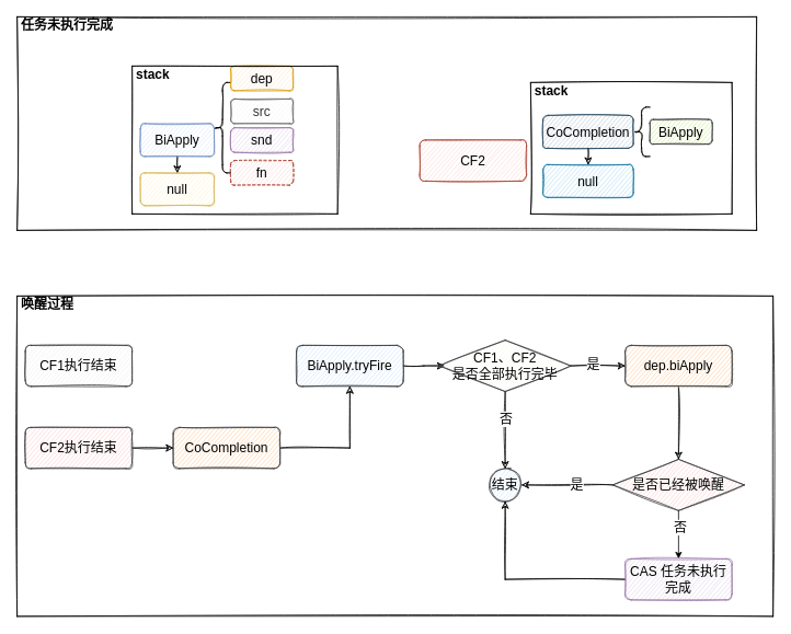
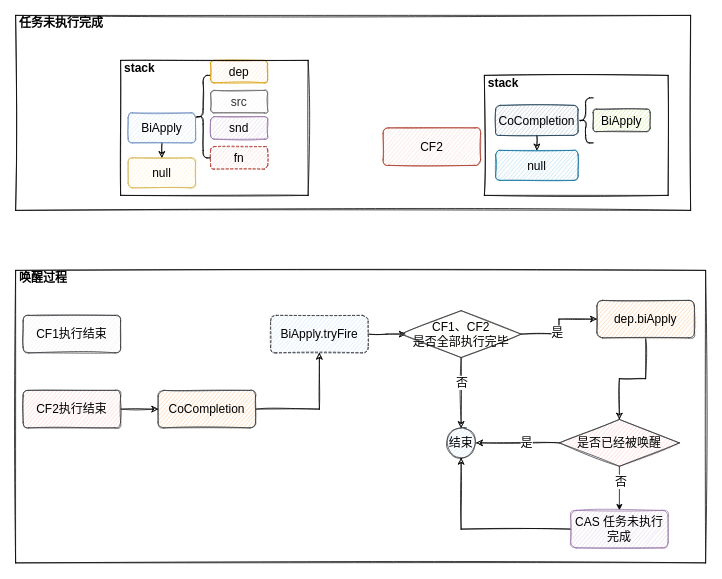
  <mxCell id="0" />
  <mxCell id="1" parent="0" />
  <mxCell id="2" style="edgeStyle=orthogonalEdgeStyle;rounded=0;orthogonalLoop=1;jettySize=auto;html=1;exitX=0.5;exitY=1;exitDx=0;exitDy=0;entryX=0.5;entryY=0;entryDx=0;entryDy=0;fontSize=16;sketch=1;" edge="1" parent="1" source="3" target="4"><mxGeometry relative="1" as="geometry" /></mxCell>
  <mxCell id="3" value="BiApply" style="rounded=1;whiteSpace=wrap;html=1;fontSize=16;sketch=1;fillColor=#dae8fc;strokeColor=#6c8ebf;" vertex="1" parent="1"><mxGeometry x="170" y="150" width="90" height="40" as="geometry" /></mxCell>
  <mxCell id="4" value="null" style="rounded=1;whiteSpace=wrap;html=1;fontSize=16;sketch=1;fillColor=#fff2cc;strokeColor=#d6b656;" vertex="1" parent="1"><mxGeometry x="170" y="210" width="90" height="40" as="geometry" /></mxCell>
  <mxCell id="5" value="CF2" style="rounded=1;whiteSpace=wrap;html=1;fontSize=16;sketch=1;fillColor=#fad9d5;strokeColor=#ae4132;" vertex="1" parent="1"><mxGeometry x="510" y="170" width="130" height="50" as="geometry" /></mxCell>
  <mxCell id="6" style="edgeStyle=orthogonalEdgeStyle;rounded=0;orthogonalLoop=1;jettySize=auto;html=1;exitX=0.5;exitY=1;exitDx=0;exitDy=0;entryX=0.5;entryY=0;entryDx=0;entryDy=0;fontSize=16;sketch=1;" edge="1" parent="1" source="7" target="8"><mxGeometry relative="1" as="geometry" /></mxCell>
  <mxCell id="7" value="CoCompletion" style="rounded=1;whiteSpace=wrap;html=1;fontSize=16;sketch=1;fillColor=#bac8d3;strokeColor=#23445d;" vertex="1" parent="1"><mxGeometry x="660" y="140" width="110" height="40" as="geometry" /></mxCell>
  <mxCell id="8" value="null" style="rounded=1;whiteSpace=wrap;html=1;fontSize=16;sketch=1;fillColor=#b1ddf0;strokeColor=#10739e;" vertex="1" parent="1"><mxGeometry x="660" y="200" width="110" height="40" as="geometry" /></mxCell>
  <mxCell id="9" value="" style="shape=curlyBracket;whiteSpace=wrap;html=1;rounded=1;fontSize=16;sketch=1;" vertex="1" parent="1"><mxGeometry x="260" width="20" height="110" as="geometry" y="100" /></mxCell>
  <mxCell id="10" value="dep" style="rounded=1;whiteSpace=wrap;html=1;fontSize=16;sketch=1;fillColor=#ffe6cc;strokeColor=#d79b00;" vertex="1" parent="1"><mxGeometry x="280" y="80" width="76" height="30" as="geometry" /></mxCell>
  <mxCell id="11" value="src" style="rounded=1;whiteSpace=wrap;html=1;fontSize=16;sketch=1;fillColor=#f5f5f5;fontColor=#333333;strokeColor=#666666;" vertex="1" parent="1"><mxGeometry x="280" y="120" width="76" height="30" as="geometry" /></mxCell>
  <mxCell id="12" value="snd" style="rounded=1;whiteSpace=wrap;html=1;fontSize=16;sketch=1;fillColor=#e1d5e7;strokeColor=#9673a6;" vertex="1" parent="1"><mxGeometry x="280" y="155" width="76" height="30" as="geometry" /></mxCell>
  <mxCell id="13" value="fn" style="rounded=1;whiteSpace=wrap;html=1;fontSize=16;sketch=1;fillColor=#fad9d5;strokeColor=#ae4132;dashed=1;" vertex="1" parent="1"><mxGeometry x="280" y="195" width="76" height="30" as="geometry" /></mxCell>
  <mxCell id="14" value="" style="shape=curlyBracket;whiteSpace=wrap;html=1;rounded=1;fontSize=16;sketch=1;" vertex="1" parent="1"><mxGeometry x="770" y="130" width="20" height="60" as="geometry" /></mxCell>
  <mxCell id="15" value="BiApply" style="rounded=1;whiteSpace=wrap;html=1;fontSize=16;sketch=1;fillColor=#cdeb8b;strokeColor=#36393d;" vertex="1" parent="1"><mxGeometry x="790" y="145" width="76" height="30" as="geometry" /></mxCell>
  <mxCell id="16" style="edgeStyle=orthogonalEdgeStyle;rounded=0;orthogonalLoop=1;jettySize=auto;html=1;exitX=1;exitY=0.5;exitDx=0;exitDy=0;fontSize=16;sketch=1;" edge="1" parent="1" source="17"><mxGeometry relative="1" as="geometry"><mxPoint x="540" y="445" as="targetPoint" /></mxGeometry></mxCell>
- <mxCell id="17" value="BiApply.tryFire" style="rounded=1;whiteSpace=wrap;html=1;fontSize=16;sketch=1;fillColor=#cce5ff;strokeColor=#36393d;" vertex="1" parent="1"><mxGeometry x="360" y="420" width="130" height="50" as="geometry" /></mxCell>
+ <mxCell id="17" value="BiApply.tryFire" style="rounded=1;whiteSpace=wrap;html=1;fontSize=16;sketch=1;fillColor=#cce5ff;strokeColor=#36393d;dashed=1;" vertex="1" parent="1"><mxGeometry x="360" y="420" width="130" height="50" as="geometry" /></mxCell>
  <mxCell id="18" style="edgeStyle=orthogonalEdgeStyle;rounded=0;orthogonalLoop=1;jettySize=auto;html=1;exitX=1;exitY=0.5;exitDx=0;exitDy=0;fontSize=16;sketch=1;" edge="1" parent="1" source="19" target="17"><mxGeometry relative="1" as="geometry" /></mxCell>
  <mxCell id="19" value="CoCompletion" style="rounded=1;whiteSpace=wrap;html=1;fontSize=16;sketch=1;fillColor=#ffcc99;strokeColor=#36393d;" vertex="1" parent="1"><mxGeometry x="210" y="520" width="130" height="50" as="geometry" /></mxCell>
  <mxCell id="20" style="edgeStyle=orthogonalEdgeStyle;rounded=0;orthogonalLoop=1;jettySize=auto;html=1;exitX=0.5;exitY=1;exitDx=0;exitDy=0;fontSize=16;sketch=1;" edge="1" parent="1" source="21" target="32"><mxGeometry relative="1" as="geometry" /></mxCell>
- <mxCell id="21" value="dep.biApply" style="rounded=1;whiteSpace=wrap;html=1;fontSize=16;sketch=1;fillColor=#ffcc99;strokeColor=#36393d;" vertex="1" parent="1"><mxGeometry x="760" y="420" width="130" height="50" as="geometry" /></mxCell>
+ <mxCell id="21" value="dep.biApply" style="rounded=1;whiteSpace=wrap;html=1;fontSize=16;sketch=1;fillColor=#ffcc99;strokeColor=#36393d;" vertex="1" parent="1"><mxGeometry x="795" y="400" width="130" height="50" as="geometry" /></mxCell>
  <mxCell id="22" value="结束" style="ellipse;whiteSpace=wrap;html=1;aspect=fixed;fontSize=16;sketch=1;fillColor=#cce5ff;strokeColor=#36393d;" vertex="1" parent="1"><mxGeometry x="594" y="570" width="40" height="40" as="geometry" /></mxCell>
  <mxCell id="23" style="edgeStyle=orthogonalEdgeStyle;rounded=0;orthogonalLoop=1;jettySize=auto;html=1;exitX=1;exitY=0.5;exitDx=0;exitDy=0;fontSize=16;sketch=1;" edge="1" parent="1" source="27" target="21"><mxGeometry relative="1" as="geometry" /></mxCell>
  <mxCell id="24" value="是" style="edgeLabel;html=1;align=center;verticalAlign=middle;resizable=0;points=[];fontSize=16;" vertex="1" connectable="0" parent="23"><mxGeometry x="-0.225" y="3" relative="1" as="geometry"><mxPoint as="offset" /></mxGeometry></mxCell>
  <mxCell id="25" style="edgeStyle=orthogonalEdgeStyle;rounded=0;orthogonalLoop=1;jettySize=auto;html=1;exitX=0.5;exitY=1;exitDx=0;exitDy=0;fontSize=16;sketch=1;" edge="1" parent="1" source="27" target="22"><mxGeometry relative="1" as="geometry" /></mxCell>
  <mxCell id="26" value="否" style="edgeLabel;html=1;align=center;verticalAlign=middle;resizable=0;points=[];fontSize=16;" vertex="1" connectable="0" parent="25"><mxGeometry x="-0.295" relative="1" as="geometry"><mxPoint as="offset" /></mxGeometry></mxCell>
  <mxCell id="27" value="CF1、CF2&lt;br&gt;是否全部执行完毕" style="rhombus;whiteSpace=wrap;html=1;fontSize=16;sketch=1;fillColor=#f9f7ed;strokeColor=#36393d;" vertex="1" parent="1"><mxGeometry x="534" y="413.75" width="160" height="62.5" as="geometry" /></mxCell>
  <mxCell id="28" style="edgeStyle=orthogonalEdgeStyle;rounded=0;orthogonalLoop=1;jettySize=auto;html=1;exitX=0;exitY=0.5;exitDx=0;exitDy=0;entryX=1;entryY=0.5;entryDx=0;entryDy=0;fontSize=16;sketch=1;" edge="1" parent="1" source="32" target="22"><mxGeometry relative="1" as="geometry" /></mxCell>
  <mxCell id="29" value="是" style="edgeLabel;html=1;align=center;verticalAlign=middle;resizable=0;points=[];fontSize=16;" vertex="1" connectable="0" parent="28"><mxGeometry x="-0.181" y="-1" relative="1" as="geometry"><mxPoint as="offset" /></mxGeometry></mxCell>
  <mxCell id="30" style="edgeStyle=orthogonalEdgeStyle;rounded=0;orthogonalLoop=1;jettySize=auto;html=1;exitX=0.5;exitY=1;exitDx=0;exitDy=0;entryX=0.5;entryY=0;entryDx=0;entryDy=0;fontSize=16;" edge="1" parent="1" source="32" target="34"><mxGeometry relative="1" as="geometry" /></mxCell>
  <mxCell id="31" value="否" style="edgeLabel;html=1;align=center;verticalAlign=middle;resizable=0;points=[];fontSize=16;" vertex="1" connectable="0" parent="30"><mxGeometry x="-0.318" y="1" relative="1" as="geometry"><mxPoint as="offset" /></mxGeometry></mxCell>
  <mxCell id="32" value="是否已经被唤醒" style="rhombus;whiteSpace=wrap;html=1;fontSize=16;sketch=1;fillColor=#ffcccc;strokeColor=#36393d;" vertex="1" parent="1"><mxGeometry x="745" y="558.75" width="160" height="62.5" as="geometry" /></mxCell>
  <mxCell id="33" style="edgeStyle=orthogonalEdgeStyle;rounded=0;orthogonalLoop=1;jettySize=auto;html=1;exitX=0;exitY=0.5;exitDx=0;exitDy=0;entryX=0.5;entryY=1;entryDx=0;entryDy=0;fontSize=16;sketch=1;" edge="1" parent="1" source="34" target="22"><mxGeometry relative="1" as="geometry" /></mxCell>
  <mxCell id="34" value="CAS 任务未执行完成" style="rounded=1;whiteSpace=wrap;html=1;fontSize=16;sketch=1;fillColor=#e1d5e7;strokeColor=#9673a6;" vertex="1" parent="1"><mxGeometry x="760" y="680" width="130" height="50" as="geometry" /></mxCell>
  <mxCell id="35" value="CF1执行结束" style="rounded=1;whiteSpace=wrap;html=1;fontSize=16;sketch=1;fillColor=#eeeeee;strokeColor=#36393d;" vertex="1" parent="1"><mxGeometry x="30" y="420" width="130" height="50" as="geometry" /></mxCell>
  <mxCell id="36" style="edgeStyle=orthogonalEdgeStyle;rounded=0;orthogonalLoop=1;jettySize=auto;html=1;exitX=1;exitY=0.5;exitDx=0;exitDy=0;entryX=0;entryY=0.5;entryDx=0;entryDy=0;fontSize=16;sketch=1;" edge="1" parent="1" source="37" target="19"><mxGeometry relative="1" as="geometry" /></mxCell>
  <mxCell id="37" value="CF2执行结束" style="rounded=1;whiteSpace=wrap;html=1;fontSize=16;sketch=1;fillColor=#ffcccc;strokeColor=#36393d;" vertex="1" parent="1"><mxGeometry x="30" y="520" width="130" height="50" as="geometry" /></mxCell>
  <mxCell id="38" value="&lt;h1 style=&quot;font-size: 16px;&quot;&gt;stack&lt;/h1&gt;" style="text;html=1;strokeColor=default;fillColor=none;spacing=5;spacingTop=-20;whiteSpace=wrap;overflow=hidden;rounded=0;sketch=1;fontSize=16;" vertex="1" parent="1"><mxGeometry x="160" y="80" width="250" height="180" as="geometry" /></mxCell>
  <mxCell id="39" value="&lt;h1 style=&quot;font-size: 16px;&quot;&gt;stack&lt;/h1&gt;" style="text;html=1;strokeColor=default;fillColor=none;spacing=5;spacingTop=-20;whiteSpace=wrap;overflow=hidden;rounded=0;sketch=1;fontSize=16;" vertex="1" parent="1"><mxGeometry x="645" width="245" height="160" as="geometry" y="100" /></mxCell>
  <mxCell id="40" value="&lt;h1 style=&quot;font-size: 16px;&quot;&gt;任务未执行完成&lt;/h1&gt;" style="text;html=1;strokeColor=default;fillColor=none;spacing=5;spacingTop=-20;whiteSpace=wrap;overflow=hidden;rounded=0;sketch=1;fontSize=16;" vertex="1" parent="1"><mxGeometry x="20" y="20" width="900" height="260" as="geometry" /></mxCell>
  <mxCell id="41" value="&lt;h1 style=&quot;font-size: 16px;&quot;&gt;唤醒过程&lt;/h1&gt;" style="text;html=1;strokeColor=default;fillColor=none;spacing=5;spacingTop=-20;whiteSpace=wrap;overflow=hidden;rounded=0;sketch=1;fontSize=16;" vertex="1" parent="1"><mxGeometry x="20" y="360" width="920" height="390" as="geometry" /></mxCell>
